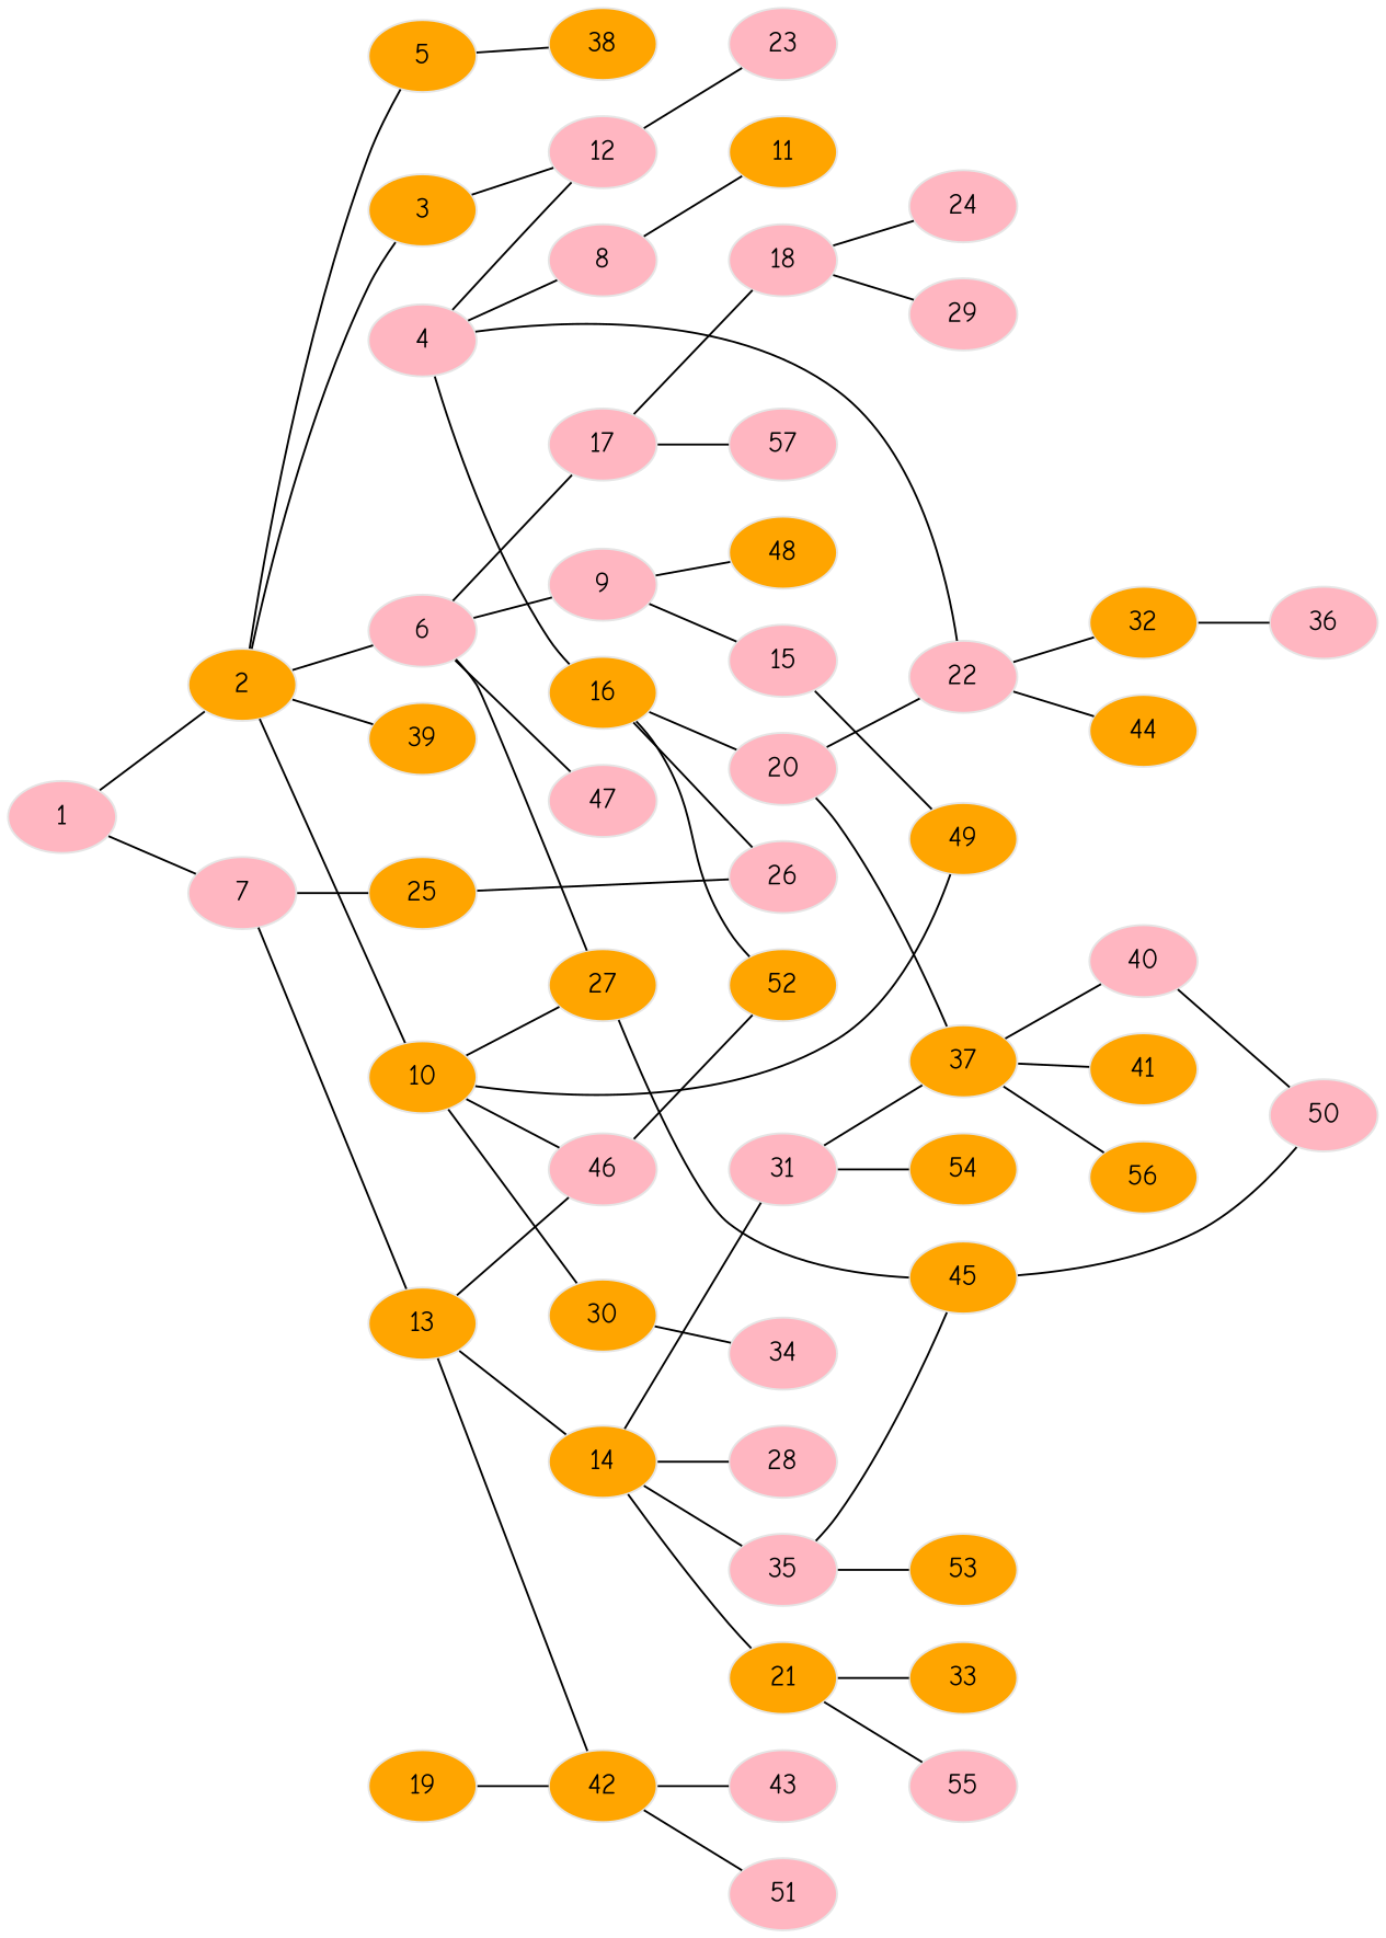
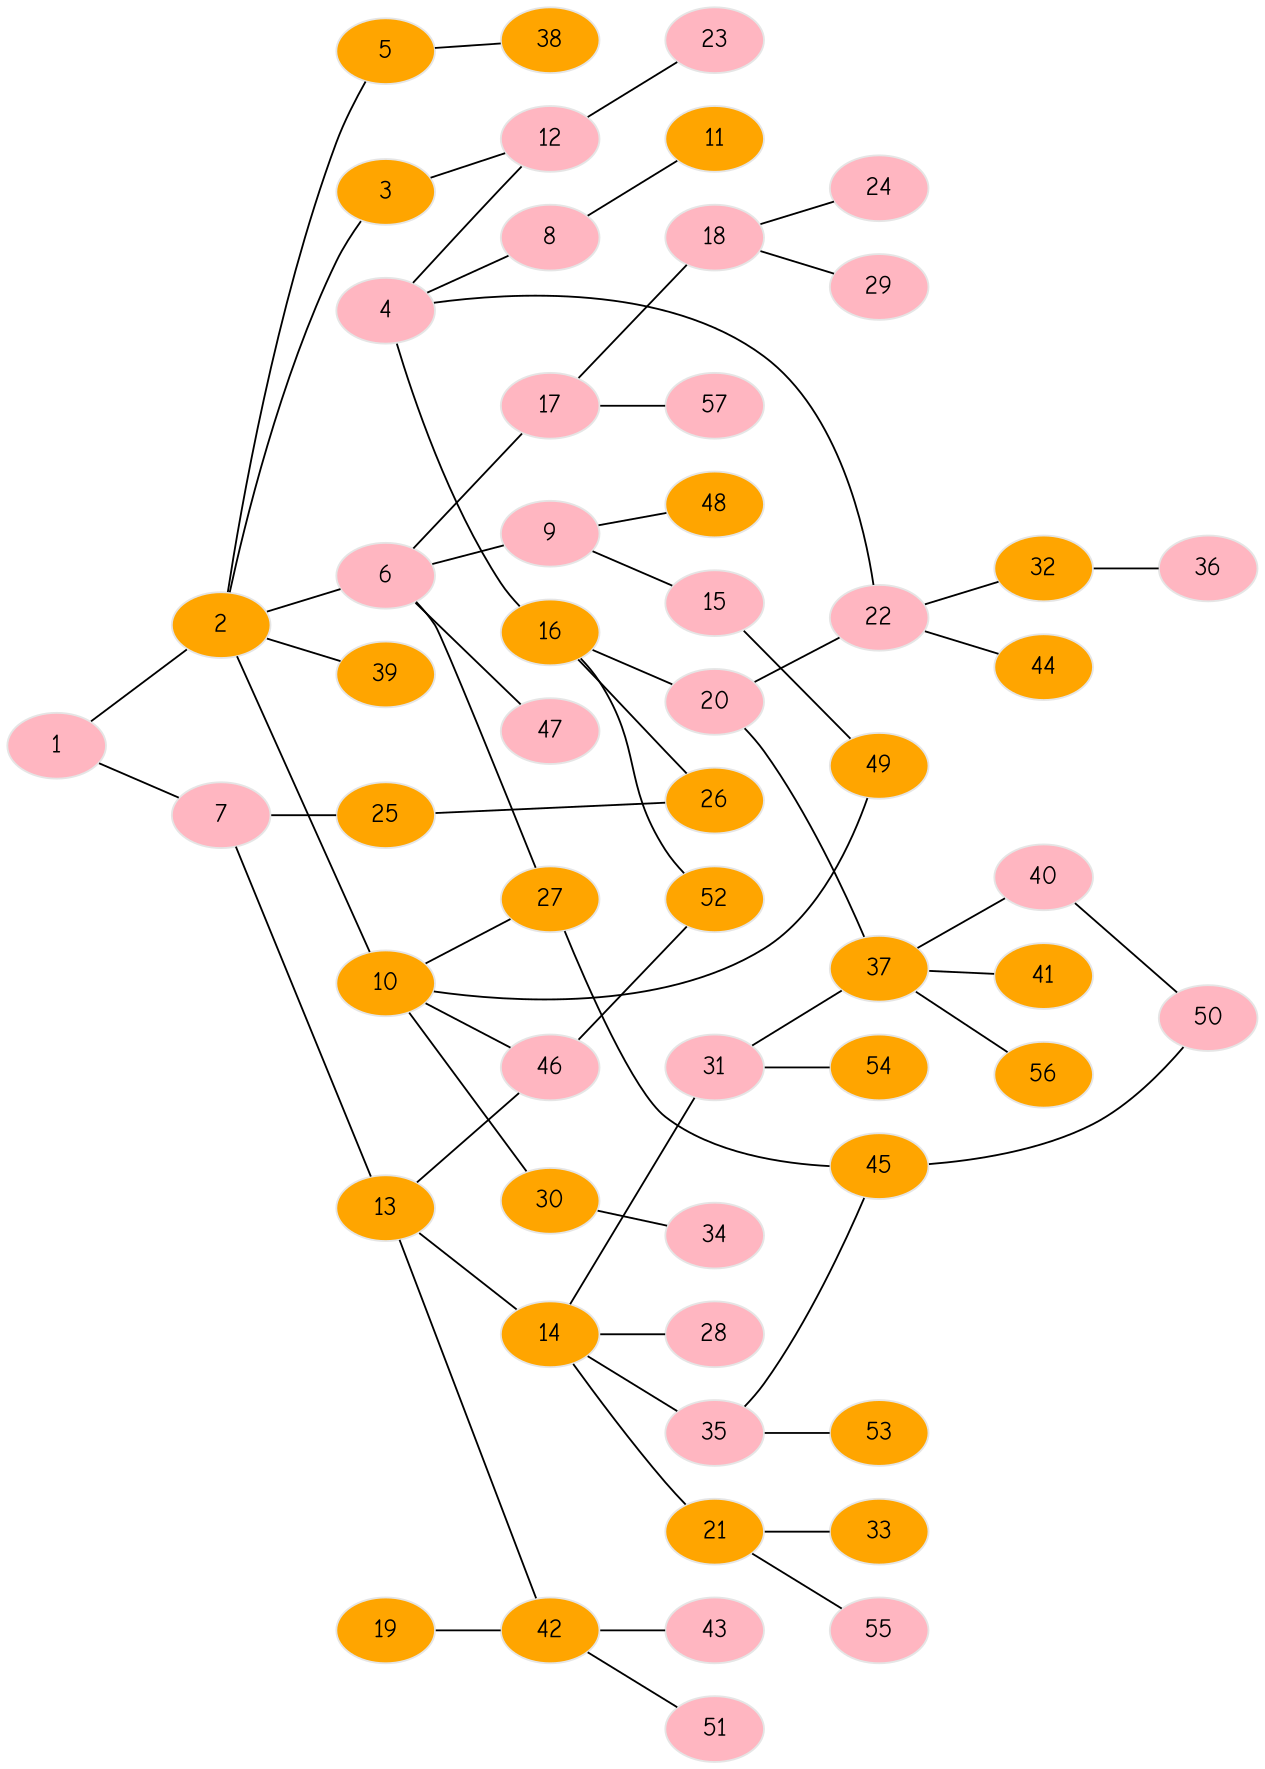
  graph {
    fontname="Comic Neue"
    rankdir=LR
    node [color=gray90 fillcolor=lightpink fontname="Comic Neue" style=filled]
    edge [fontname="Comic Neue"]
    2 [fillcolor=orange]
    1
    7
    3 [fillcolor=orange]
    5 [fillcolor=orange]
    6
    10 [fillcolor=orange]
    39 [fillcolor=orange]
    13 [fillcolor=orange]
    25 [fillcolor=orange]
    12
    38 [fillcolor=orange]
    9
    17
    27 [fillcolor=orange]
    47
    30 [fillcolor=orange]
    46
    49 [fillcolor=orange]
    4
    8
    16 [fillcolor=orange]
    22
    11 [fillcolor=orange]
    23
    20
-   26
+   26 [fillcolor=orange]
    52 [fillcolor=orange]
    32 [fillcolor=orange]
    44 [fillcolor=orange]
    15
    48 [fillcolor=orange]
    18
    57
    45 [fillcolor=orange]
    14 [fillcolor=orange]
    42 [fillcolor=orange]
    34
    21 [fillcolor=orange]
    28
    31
    35
    43
    51
    33 [fillcolor=orange]
    55
    37 [fillcolor=orange]
    54 [fillcolor=orange]
    53 [fillcolor=orange]
    24
    29
    19 [fillcolor=orange]
    40
    41 [fillcolor=orange]
    56 [fillcolor=orange]
    36
    50
    2 -- 3
    2 -- 5
    2 -- 6
    2 -- 10
    2 -- 39
    1 -- 2
    1 -- 7
    7 -- 13
    7 -- 25
    3 -- 12
    5 -- 38
    6 -- 9
    6 -- 17
    6 -- 27
    6 -- 47
    10 -- 27
    10 -- 30
    10 -- 46
    10 -- 49
    13 -- 46
    13 -- 14
    13 -- 42
    25 -- 26
    12 -- 23
    9 -- 15
    9 -- 48
    17 -- 18
    17 -- 57
    27 -- 45
    30 -- 34
    46 -- 52
    4 -- 12
    4 -- 8
    4 -- 16
    4 -- 22
    8 -- 11
    16 -- 20
    16 -- 26
    16 -- 52
    22 -- 32
    22 -- 44
    20 -- 22
    20 -- 37
    32 -- 36
    15 -- 49
    18 -- 24
    18 -- 29
    45 -- 50
    14 -- 21
    14 -- 28
    14 -- 31
    14 -- 35
    42 -- 43
    42 -- 51
    21 -- 33
    21 -- 55
    31 -- 37
    31 -- 54
    35 -- 45
    35 -- 53
    37 -- 40
    37 -- 41
    37 -- 56
    19 -- 42
    40 -- 50
  }
